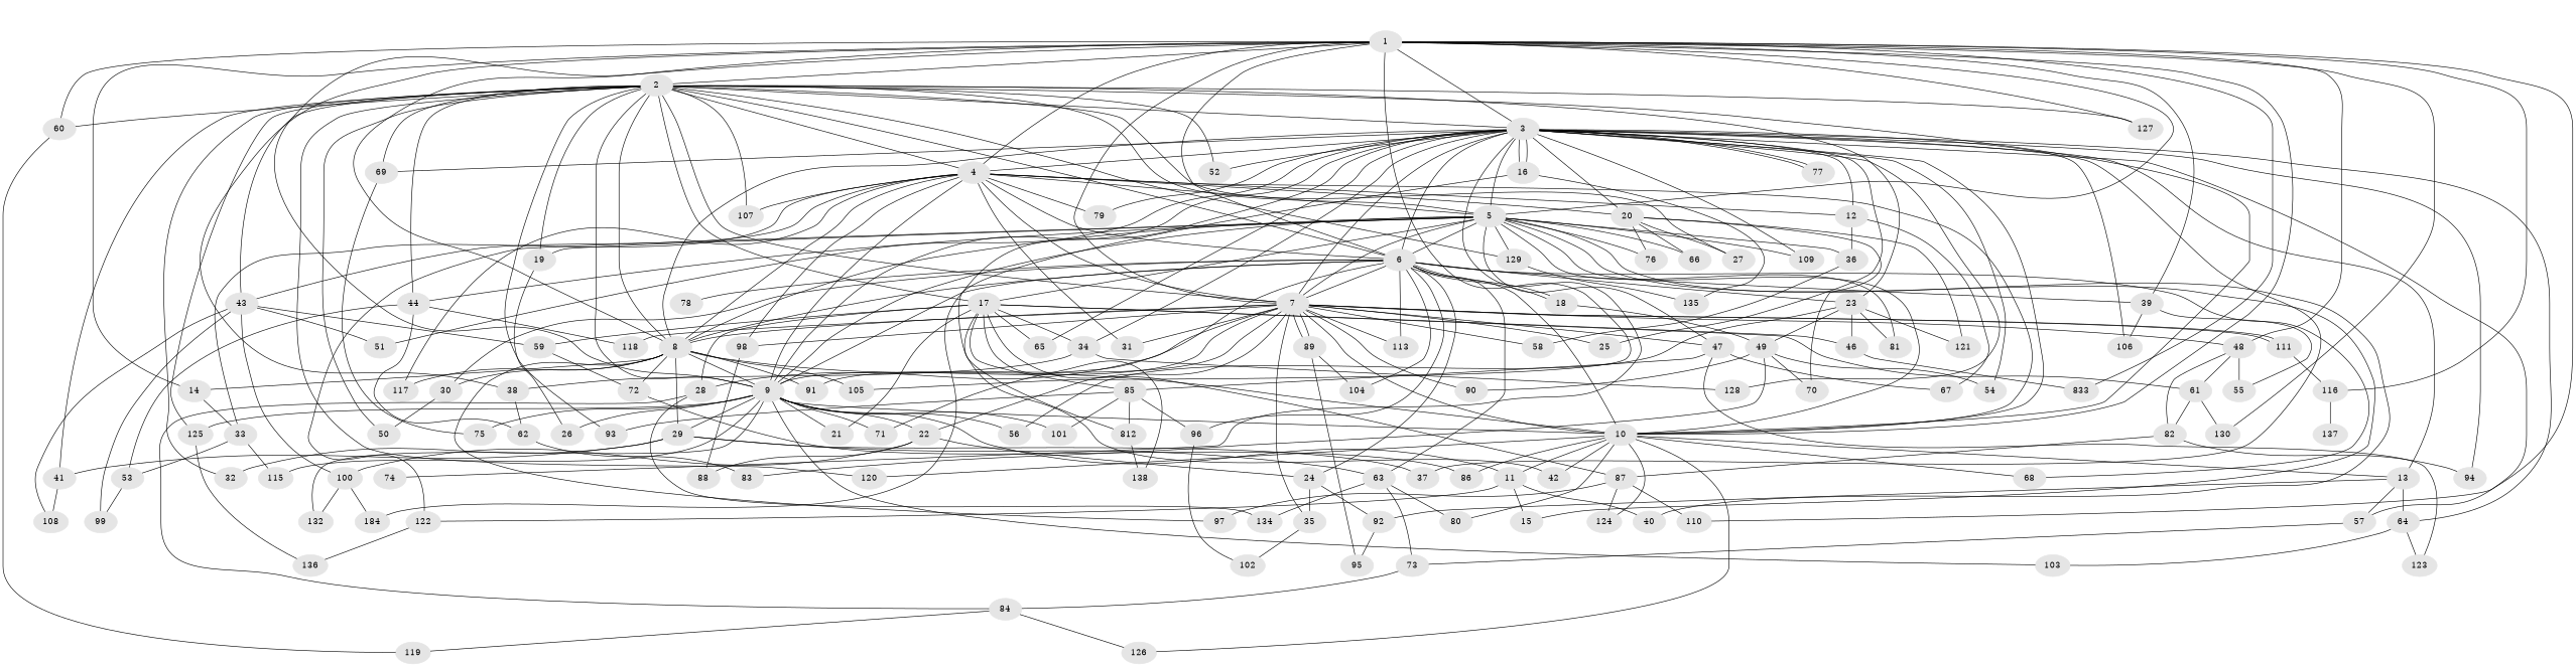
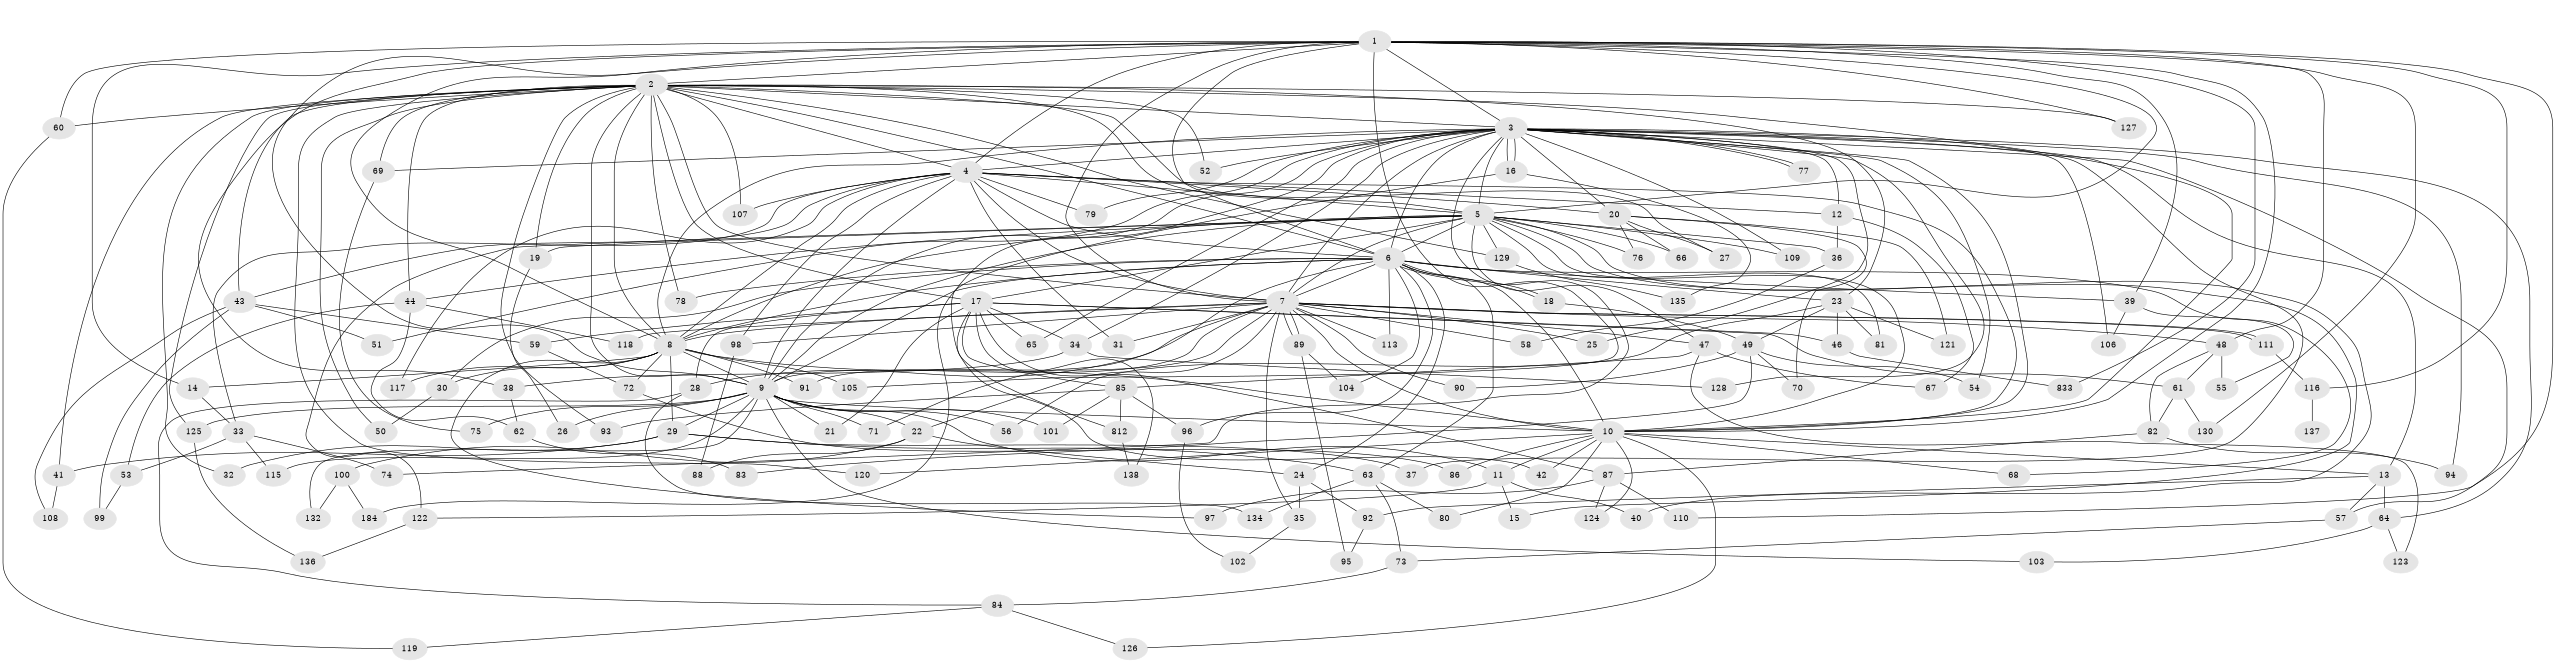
  graph {
    node [color=gray90 style=filled]
    1
    2
    3
    4
    5
    6
    7
    8
    9
    10
    14
    38
    39
    48
    60
    105
    110
    116
    127
    130
    n21 [label=833]
    17
    19
    23
    27
    32
    41
    43
    44
    50
    52
    69
    78
    93
    107
    120
    125
    129
    12
    13
    16
    20
    25
    34
    37
    51
    54
    57
    64
    65
    74
    77
    79
    94
    106
    109
    n57 [label=812]
    128
    31
    33
    98
    117
    15
    36
    40
    47
    66
    76
    81
    122
    18
    24
    30
    63
    68
    71
    96
    104
    113
    22
    28
    35
    58
    89
    90
    91
    111
    118
    29
    72
    97
    11
    21
    26
    56
    75
    101
    103
    115
    132
    42
    80
    86
    124
    126
    62
    55
    61
    82
    119
    137
    46
    59
    85
    87
    n116 [label=138]
    49
    121
    108
    100
    99
    53
    136
    135
    67
    92
    n127 [label=184]
    70
    73
    123
    88
    134
    102
    84
    95
    83
    1 -- 2
    1 -- 3
    1 -- 4
    1 -- 5
    1 -- 6
    1 -- 7
    1 -- 8
    1 -- 9
    1 -- 10
    1 -- 14
    1 -- 38
    1 -- 39
    1 -- 48
    1 -- 60
    1 -- 105
    1 -- 110
    1 -- 116
    1 -- 127
    1 -- 130
    1 -- n21
    2 -- 3
    2 -- 4
    2 -- 5
    2 -- 6
    2 -- 7
    2 -- 8
    2 -- 9
    2 -- 10
    2 -- 60
    2 -- 127
    2 -- 17
    2 -- 19
    2 -- 23
    2 -- 27
    2 -- 32
    2 -- 41
    2 -- 43
    2 -- 44
    2 -- 50
    2 -- 52
    2 -- 69
+   2 -- 78
    2 -- 93
    2 -- 107
    2 -- 120
    2 -- 125
    2 -- 129
    3 -- 4
    3 -- 5
    3 -- 6
    3 -- 7
    3 -- 8
    3 -- 9
    3 -- 10
    3 -- 52
    3 -- 69
    3 -- 12
    3 -- 13
    3 -- 16
    3 -- 16
    3 -- 20
    3 -- 25
    3 -- 34
    3 -- 37
    3 -- 51
    3 -- 54
    3 -- 57
    3 -- 64
    3 -- 65
    3 -- 74
    3 -- 77
    3 -- 77
    3 -- 79
    3 -- 94
    3 -- 106
    3 -- 109
    3 -- n57
    3 -- 128
    4 -- 5
    4 -- 6
    4 -- 7
    4 -- 8
    4 -- 9
    4 -- 10
    4 -- 43
    4 -- 107
    4 -- 12
    4 -- 20
    4 -- 79
    4 -- 31
    4 -- 33
    4 -- 98
    4 -- 117
    5 -- 6
    5 -- 7
    5 -- 8
    5 -- 9
    5 -- 10
    5 -- 17
    5 -- 19
    5 -- 44
    5 -- 129
    5 -- 109
    5 -- 15
    5 -- 36
    5 -- 40
    5 -- 47
    5 -- 66
    5 -- 76
    5 -- 81
    5 -- 122
    6 -- 7
    6 -- 8
    6 -- 9
    6 -- 10
    6 -- 39
    6 -- 23
    6 -- 78
    6 -- 18
    6 -- 18
    6 -- 24
    6 -- 30
    6 -- 63
    6 -- 68
    6 -- 71
    6 -- 96
    6 -- 104
    6 -- 113
    7 -- 8
    7 -- 9
    7 -- 10
    7 -- 48
    7 -- 25
    7 -- 31
    7 -- 98
    7 -- 47
    7 -- 113
    7 -- 22
    7 -- 28
    7 -- 35
    7 -- 58
    7 -- 89
    7 -- 89
    7 -- 90
    7 -- 91
    7 -- 111
    7 -- 111
    7 -- 118
    8 -- 9
    8 -- 10
    8 -- 14
    8 -- 105
    8 -- 117
    8 -- 30
    8 -- 91
    8 -- 29
    8 -- 72
    8 -- 97
    9 -- 10
    9 -- 125
    9 -- 71
    9 -- 22
    9 -- 29
    9 -- 11
    9 -- 21
    9 -- 26
    9 -- 56
    9 -- 75
    9 -- 101
    9 -- 103
    9 -- 115
    9 -- 132
    10 -- 120
    10 -- 13
    10 -- 68
    10 -- 11
    10 -- 42
    10 -- 80
    10 -- 86
    10 -- 124
    10 -- 126
    14 -- 33
    38 -- 62
    39 -- 106
    39 -- 55
    48 -- 55
    48 -- 61
    48 -- 82
    60 -- 119
    116 -- 137
    17 -- 34
    17 -- 65
    17 -- 28
    17 -- 21
    17 -- 42
    17 -- 61
    17 -- 46
    17 -- 59
    17 -- 85
    17 -- 87
    17 -- n116
    19 -- 26
    23 -- 81
    23 -- 56
    23 -- 46
    23 -- 49
    23 -- 121
    41 -- 108
    43 -- 51
    43 -- 59
    43 -- 108
-   43 -- 100
    43 -- 99
    44 -- 118
    44 -- 62
    44 -- 53
    69 -- 75
    125 -- 136
    129 -- 135
    12 -- 36
    12 -- 67
    13 -- 57
    13 -- 64
    13 -- 92
    16 -- 135
    16 -- n127
    20 -- 27
    20 -- 66
    20 -- 76
    20 -- 121
    20 -- 70
    34 -- 38
    34 -- 128
    57 -- 73
    64 -- 103
    64 -- 123
    n57 -- n116
+   33 -- 74
    33 -- 115
    33 -- 53
    98 -- 88
    36 -- 58
    47 -- 85
    47 -- 67
    47 -- 123
    122 -- 136
    18 -- 49
    24 -- 35
    24 -- 92
    30 -- 50
    63 -- 80
    63 -- 73
    63 -- 134
    96 -- 102
    22 -- 24
    22 -- 100
    22 -- 88
    28 -- 134
    28 -- 84
    35 -- 102
    89 -- 104
    89 -- 95
    111 -- 116
    29 -- 32
    29 -- 41
    29 -- 37
    29 -- 63
    72 -- 86
    11 -- 15
    11 -- 40
    11 -- 122
    62 -- 83
    61 -- 130
    61 -- 82
    82 -- 94
    82 -- 87
    46 -- n21
    59 -- 72
    85 -- 93
    85 -- n57
    85 -- 96
    85 -- 101
    87 -- 110
    87 -- 97
    87 -- 124
    49 -- 54
    49 -- 90
    49 -- 70
    49 -- 83
    100 -- 132
    100 -- n127
    53 -- 99
    92 -- 95
    73 -- 84
    84 -- 126
    84 -- 119
  }
